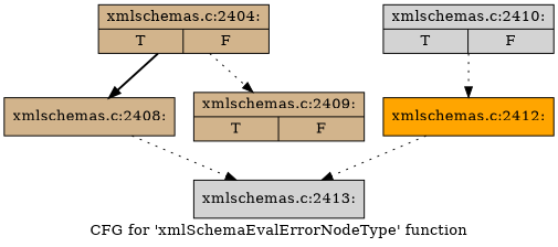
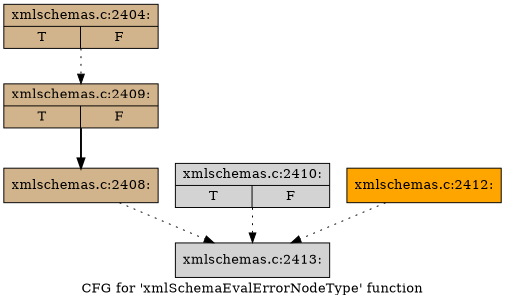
  digraph {
    label="CFG for 'xmlSchemaEvalErrorNodeType' function"
    node [fillcolor=tan shape=record style=filled]
    edge [style=dotted]
    n1 [label="{xmlschemas.c:2404:|{<s0>T|<s1>F}}"]
    n2 [label="{xmlschemas.c:2408:}"]
    n3 [label="{xmlschemas.c:2409:|{<s0>T|<s1>F}}"]
    n4 [fillcolor=lightgrey label="{xmlschemas.c:2413:}"]
    n5 [fillcolor=lightgrey label="{xmlschemas.c:2410:|{<s0>T|<s1>F}}"]
    n6 [fillcolor=orange label="{xmlschemas.c:2412:}"]
-   n1 -> n2 [style=bold]
+   n3 -> n2 [style=bold]
    n1 -> n3
    n2 -> n4
-   n5 -> n6
+   n5 -> n4
    n6 -> n4
  }
